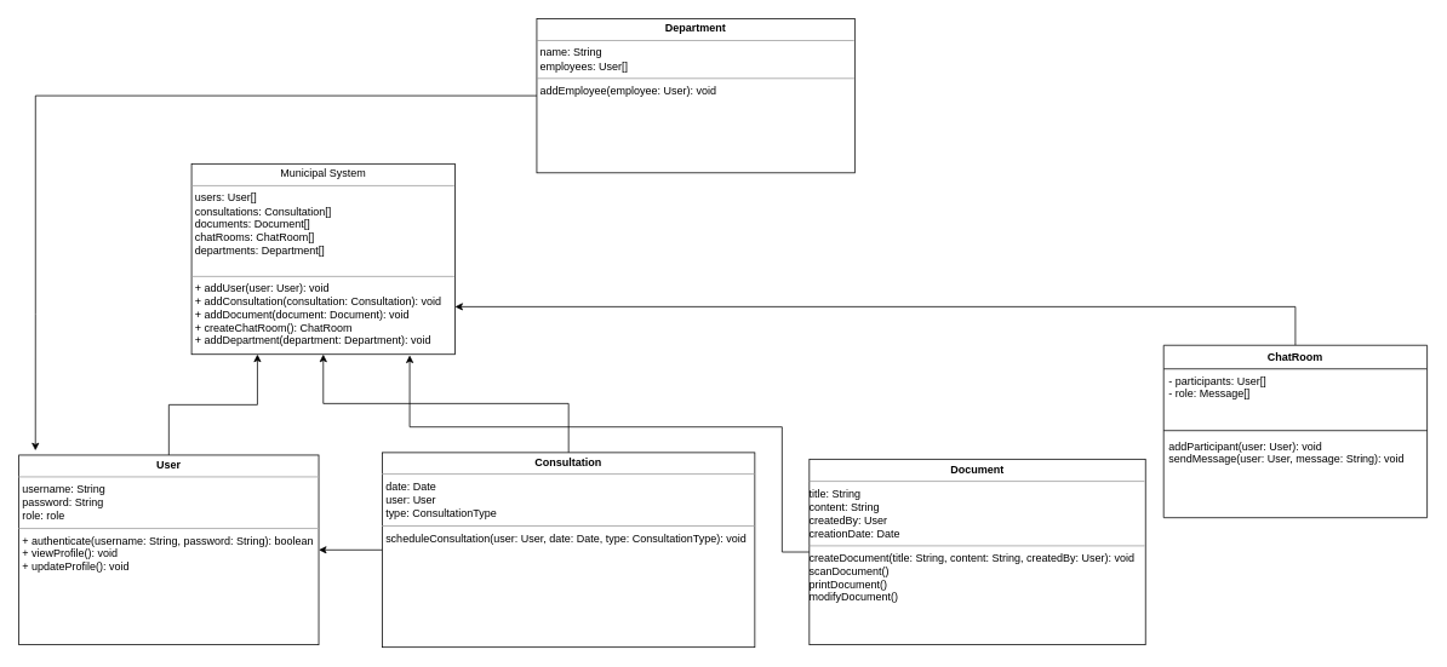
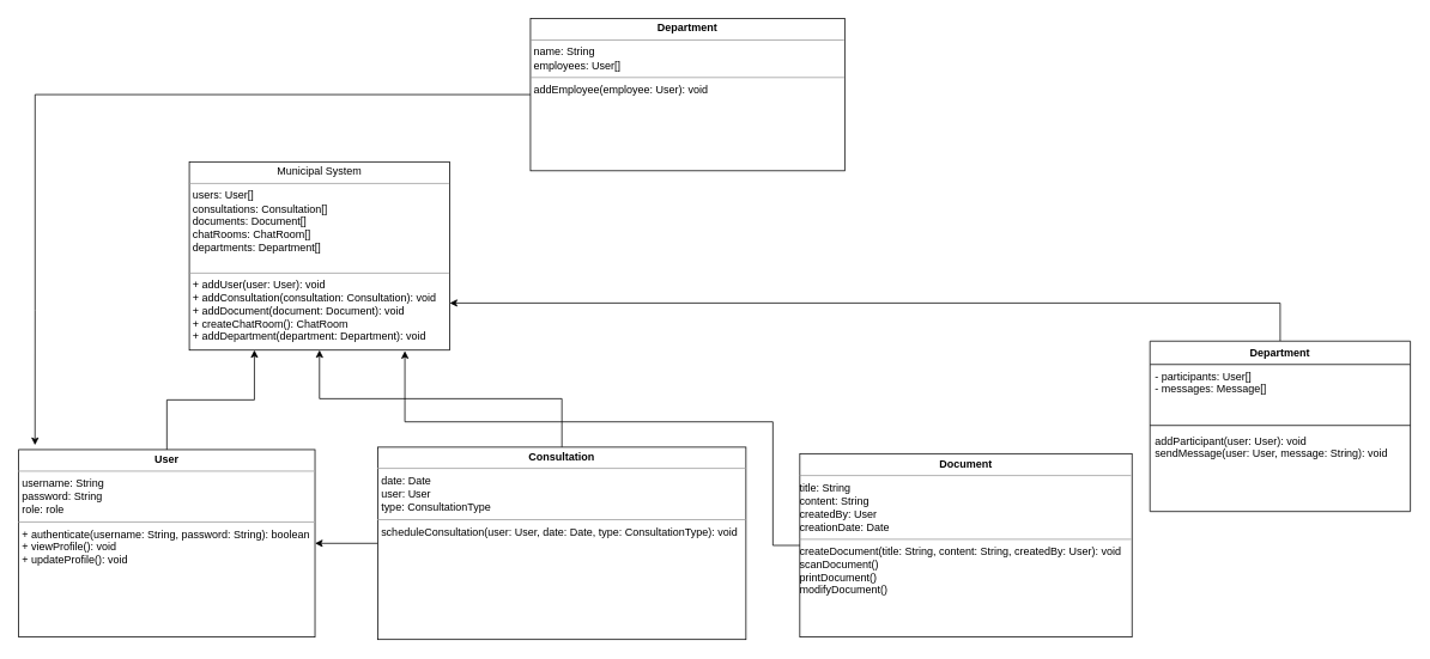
  <mxCell id="0" />
  <mxCell id="1" parent="0" />
  <mxCell id="2" style="edgeStyle=orthogonalEdgeStyle;rounded=0;orthogonalLoop=1;jettySize=auto;html=1;exitX=0.5;exitY=0;exitDx=0;exitDy=0;entryX=0.5;entryY=1;entryDx=0;entryDy=0;" edge="1" parent="1" source="4" target="9"><mxGeometry relative="1" as="geometry" /></mxCell>
  <mxCell id="3" style="edgeStyle=orthogonalEdgeStyle;rounded=0;orthogonalLoop=1;jettySize=auto;html=1;exitX=0;exitY=0.5;exitDx=0;exitDy=0;entryX=1;entryY=0.5;entryDx=0;entryDy=0;" edge="1" parent="1" source="4" target="6"><mxGeometry relative="1" as="geometry" /></mxCell>
  <mxCell id="4" value="&lt;p style=&quot;margin: 0px ; margin-top: 4px ; text-align: center&quot;&gt;&lt;b&gt;Consultation&lt;/b&gt;&lt;/p&gt;&lt;hr size=&quot;1&quot;&gt;&lt;p style=&quot;margin: 0px ; margin-left: 4px&quot;&gt;date: Date&amp;nbsp; &amp;nbsp; &amp;nbsp; &amp;nbsp; &amp;nbsp; &amp;nbsp; &amp;nbsp; &amp;nbsp; &amp;nbsp;&lt;/p&gt;&lt;p style=&quot;margin: 0px ; margin-left: 4px&quot;&gt;user: User&amp;nbsp; &amp;nbsp; &amp;nbsp; &amp;nbsp; &amp;nbsp; &amp;nbsp; &amp;nbsp; &amp;nbsp; &amp;nbsp;&lt;/p&gt;&lt;p style=&quot;margin: 0px ; margin-left: 4px&quot;&gt;type: ConsultationType&lt;/p&gt;&lt;hr size=&quot;1&quot;&gt;&lt;p style=&quot;margin: 0px ; margin-left: 4px&quot;&gt;scheduleConsultation(user: User, date: Date, type: ConsultationType): void&lt;br&gt;&lt;/p&gt;" style="verticalAlign=top;align=left;overflow=fill;fontSize=12;fontFamily=Helvetica;html=1;" vertex="1" parent="1"><mxGeometry x="420" y="498.25" width="410" height="214.5" as="geometry" /></mxCell>
  <mxCell id="5" style="edgeStyle=orthogonalEdgeStyle;rounded=0;orthogonalLoop=1;jettySize=auto;html=1;exitX=0.5;exitY=0;exitDx=0;exitDy=0;entryX=0.25;entryY=1;entryDx=0;entryDy=0;" edge="1" parent="1" source="6" target="9"><mxGeometry relative="1" as="geometry" /></mxCell>
  <mxCell id="6" value="&lt;p style=&quot;margin: 0px ; margin-top: 4px ; text-align: center&quot;&gt;&lt;b&gt;User&lt;/b&gt;&lt;/p&gt;&lt;hr size=&quot;1&quot;&gt;&lt;p style=&quot;margin: 0px ; margin-left: 4px&quot;&gt;username: String&amp;nbsp; &amp;nbsp; &amp;nbsp; &amp;nbsp; &amp;nbsp;&amp;nbsp;&lt;/p&gt;&lt;p style=&quot;margin: 0px ; margin-left: 4px&quot;&gt;password: String&amp;nbsp; &amp;nbsp; &amp;nbsp; &amp;nbsp; &amp;nbsp;&amp;nbsp;&lt;/p&gt;&lt;p style=&quot;margin: 0px ; margin-left: 4px&quot;&gt;role: role&lt;/p&gt;&lt;hr size=&quot;1&quot;&gt;&lt;p style=&quot;margin: 0px ; margin-left: 4px&quot;&gt;+ authenticate(username: String, password: String): boolean&amp;nbsp;&lt;/p&gt;&lt;p style=&quot;margin: 0px ; margin-left: 4px&quot;&gt;+ viewProfile(): void&amp;nbsp;&lt;/p&gt;&lt;p style=&quot;margin: 0px ; margin-left: 4px&quot;&gt;+ updateProfile(): void&amp;nbsp;&lt;/p&gt;&lt;p style=&quot;margin: 0px ; margin-left: 4px&quot;&gt;&lt;br&gt;&lt;/p&gt;&lt;p style=&quot;margin: 0px ; margin-left: 4px&quot;&gt;&lt;br&gt;&lt;/p&gt;&lt;p style=&quot;margin: 0px ; margin-left: 4px&quot;&gt;&lt;br&gt;&lt;/p&gt;" style="verticalAlign=top;align=left;overflow=fill;fontSize=12;fontFamily=Helvetica;html=1;" vertex="1" parent="1"><mxGeometry x="20" y="501" width="330" height="209" as="geometry" /></mxCell>
  <mxCell id="7" value="&lt;p style=&quot;margin: 0px ; margin-top: 4px ; text-align: center&quot;&gt;&lt;b&gt;Document&lt;/b&gt;&lt;/p&gt;&lt;hr size=&quot;1&quot;&gt;&lt;div&gt;title: String&amp;nbsp; &amp;nbsp; &amp;nbsp; &amp;nbsp; &amp;nbsp; &amp;nbsp; &amp;nbsp;&amp;nbsp;&lt;/div&gt;&lt;div&gt;content: String&amp;nbsp; &amp;nbsp; &amp;nbsp; &amp;nbsp; &amp;nbsp; &amp;nbsp;&amp;nbsp;&lt;/div&gt;&lt;div&gt;createdBy: User&amp;nbsp; &amp;nbsp; &amp;nbsp; &amp;nbsp; &amp;nbsp; &amp;nbsp;&amp;nbsp;&lt;/div&gt;&lt;div&gt;creationDate: Date&lt;/div&gt;&lt;hr size=&quot;1&quot;&gt;&lt;div&gt;createDocument(title: String, content: String, createdBy: User): void&lt;/div&gt;&lt;div&gt;scanDocument()&lt;br&gt;printDocument()&lt;br&gt;modifyDocument()&lt;br&gt;&lt;br&gt;&lt;/div&gt;" style="verticalAlign=top;align=left;overflow=fill;fontSize=12;fontFamily=Helvetica;html=1;" vertex="1" parent="1"><mxGeometry x="890" y="505.5" width="370" height="204.5" as="geometry" /></mxCell>
  <mxCell id="8" style="edgeStyle=orthogonalEdgeStyle;rounded=0;orthogonalLoop=1;jettySize=auto;html=1;entryX=1;entryY=0.75;entryDx=0;entryDy=0;exitX=0.5;exitY=0;exitDx=0;exitDy=0;" edge="1" parent="1" target="9" source="13"><mxGeometry relative="1" as="geometry"><mxPoint x="1250" y="360" as="sourcePoint" /></mxGeometry></mxCell>
  <mxCell id="9" value="&lt;p style=&quot;margin: 4px 0px 0px; text-align: center;&quot;&gt;Municipal System&lt;/p&gt;&lt;hr size=&quot;1&quot;&gt;&lt;p style=&quot;margin: 0px ; margin-left: 4px&quot;&gt;users: User[]&amp;nbsp; &amp;nbsp; &amp;nbsp; &amp;nbsp; &amp;nbsp; &amp;nbsp; &amp;nbsp; &amp;nbsp; &amp;nbsp; &amp;nbsp; &amp;nbsp;&amp;nbsp;&lt;/p&gt;&lt;p style=&quot;margin: 0px ; margin-left: 4px&quot;&gt;consultations: Consultation[]&amp;nbsp; &amp;nbsp; &amp;nbsp;&amp;nbsp;&lt;/p&gt;&lt;p style=&quot;margin: 0px ; margin-left: 4px&quot;&gt;documents: Document[]&amp;nbsp; &amp;nbsp; &amp;nbsp; &amp;nbsp; &amp;nbsp; &amp;nbsp; &amp;nbsp;&amp;nbsp;&lt;/p&gt;&lt;p style=&quot;margin: 0px ; margin-left: 4px&quot;&gt;chatRooms: ChatRoom[]&amp;nbsp; &amp;nbsp; &amp;nbsp; &amp;nbsp; &amp;nbsp; &amp;nbsp; &amp;nbsp;&amp;nbsp;&lt;/p&gt;&lt;p style=&quot;margin: 0px ; margin-left: 4px&quot;&gt;departments: Department[]&amp;nbsp;&lt;/p&gt;&lt;p style=&quot;margin: 0px ; margin-left: 4px&quot;&gt;&lt;br&gt;&lt;/p&gt;&lt;hr size=&quot;1&quot;&gt;&lt;p style=&quot;margin: 0px ; margin-left: 4px&quot;&gt;+ addUser(user: User): void&amp;nbsp; &amp;nbsp; &amp;nbsp; &amp;nbsp; &amp;nbsp;&amp;nbsp;&lt;/p&gt;&lt;p style=&quot;margin: 0px ; margin-left: 4px&quot;&gt;+ addConsultation(consultation: Consultation): void&amp;nbsp;&lt;/p&gt;&lt;p style=&quot;margin: 0px ; margin-left: 4px&quot;&gt;+ addDocument(document: Document): void&amp;nbsp;&lt;/p&gt;&lt;p style=&quot;margin: 0px ; margin-left: 4px&quot;&gt;+ createChatRoom(): ChatRoom&amp;nbsp;&lt;/p&gt;&lt;p style=&quot;margin: 0px ; margin-left: 4px&quot;&gt;+ addDepartment(department: Department): void&amp;nbsp;&lt;/p&gt;&lt;p style=&quot;margin: 0px ; margin-left: 4px&quot;&gt;&lt;br&gt;&lt;/p&gt;" style="verticalAlign=top;align=left;overflow=fill;fontSize=12;fontFamily=Helvetica;html=1;" vertex="1" parent="1"><mxGeometry x="210" y="180" width="290" height="210" as="geometry" /></mxCell>
  <mxCell id="10" style="edgeStyle=orthogonalEdgeStyle;rounded=0;orthogonalLoop=1;jettySize=auto;html=1;entryX=0.828;entryY=1.005;entryDx=0;entryDy=0;entryPerimeter=0;" edge="1" parent="1" source="7" target="9"><mxGeometry relative="1" as="geometry"><Array as="points"><mxPoint x="860" y="470" /><mxPoint x="450" y="470" /></Array></mxGeometry></mxCell>
  <mxCell id="11" style="edgeStyle=orthogonalEdgeStyle;rounded=0;orthogonalLoop=1;jettySize=auto;html=1;entryX=0.055;entryY=-0.024;entryDx=0;entryDy=0;entryPerimeter=0;" edge="1" parent="1" source="12" target="6"><mxGeometry relative="1" as="geometry"><mxPoint x="-10" y="620" as="targetPoint" /></mxGeometry></mxCell>
  <mxCell id="12" value="&lt;p style=&quot;margin: 0px ; margin-top: 4px ; text-align: center&quot;&gt;&lt;b&gt;Department&lt;/b&gt;&lt;/p&gt;&lt;hr size=&quot;1&quot;&gt;&lt;p style=&quot;margin: 0px ; margin-left: 4px&quot;&gt;name: String&amp;nbsp; &amp;nbsp;&lt;/p&gt;&lt;p style=&quot;margin: 0px ; margin-left: 4px&quot;&gt;employees: User[]&lt;/p&gt;&lt;hr size=&quot;1&quot;&gt;&lt;p style=&quot;margin: 0px ; margin-left: 4px&quot;&gt;addEmployee(employee: User): void&lt;br&gt;&lt;/p&gt;" style="verticalAlign=top;align=left;overflow=fill;fontSize=12;fontFamily=Helvetica;html=1;" vertex="1" parent="1"><mxGeometry x="590" y="20" width="350" height="170" as="geometry" /></mxCell>
- <mxCell id="13" value="ChatRoom" style="swimlane;fontStyle=1;align=center;verticalAlign=top;childLayout=stackLayout;horizontal=1;startSize=26;horizontalStack=0;resizeParent=1;resizeParentMax=0;resizeLast=0;collapsible=1;marginBottom=0;" vertex="1" parent="1"><mxGeometry x="1280" y="380" width="290" height="190" as="geometry" /></mxCell>
- <mxCell id="14" value="- participants: User[]       &#10;- role: Message[]        &#10;" style="text;strokeColor=none;fillColor=none;align=left;verticalAlign=top;spacingLeft=4;spacingRight=4;overflow=hidden;rotatable=0;points=[[0,0.5],[1,0.5]];portConstraint=eastwest;" vertex="1" parent="13"><mxGeometry y="26" width="290" height="64" as="geometry" /></mxCell>
+ <mxCell id="13" value="Department" style="swimlane;fontStyle=1;align=center;verticalAlign=top;childLayout=stackLayout;horizontal=1;startSize=26;horizontalStack=0;resizeParent=1;resizeParentMax=0;resizeLast=0;collapsible=1;marginBottom=0;" vertex="1" parent="1"><mxGeometry x="1280" y="380" width="290" height="190" as="geometry" /></mxCell>
+ <mxCell id="14" value="- participants: User[]       &#10;- messages: Message[]        &#10;" style="text;strokeColor=none;fillColor=none;align=left;verticalAlign=top;spacingLeft=4;spacingRight=4;overflow=hidden;rotatable=0;points=[[0,0.5],[1,0.5]];portConstraint=eastwest;" vertex="1" parent="13"><mxGeometry y="26" width="290" height="64" as="geometry" /></mxCell>
  <mxCell id="15" value="" style="line;strokeWidth=1;fillColor=none;align=left;verticalAlign=middle;spacingTop=-1;spacingLeft=3;spacingRight=3;rotatable=0;labelPosition=right;points=[];portConstraint=eastwest;" vertex="1" parent="13"><mxGeometry y="90" width="290" height="8" as="geometry" /></mxCell>
  <mxCell id="16" value="addParticipant(user: User): void &#10;sendMessage(user: User, message: String): void " style="text;strokeColor=none;fillColor=none;align=left;verticalAlign=top;spacingLeft=4;spacingRight=4;overflow=hidden;rotatable=0;points=[[0,0.5],[1,0.5]];portConstraint=eastwest;" vertex="1" parent="13"><mxGeometry y="98" width="290" height="92" as="geometry" /></mxCell>
